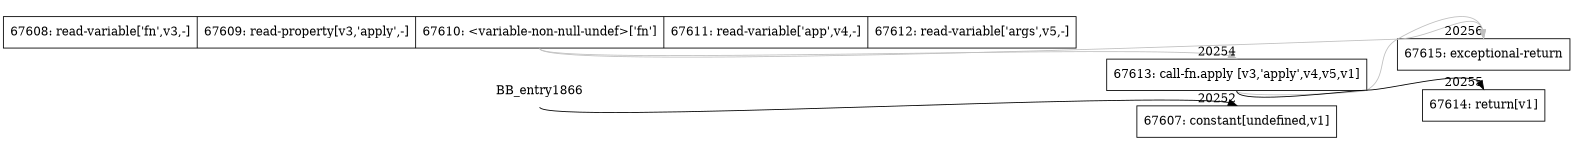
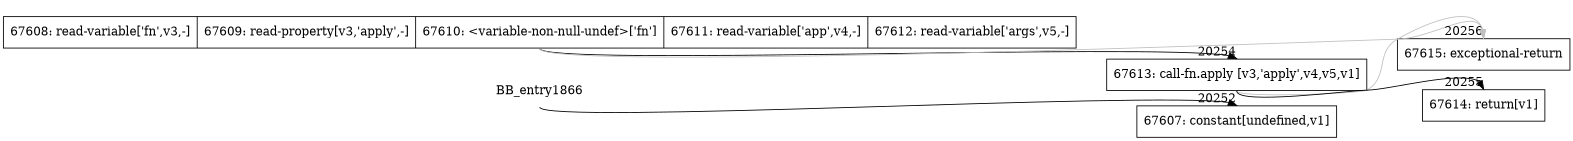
  digraph {
    rankdir=LR
    node [shape=record]
    edge [headport=n tailport=s]
    n1 [label=BB_entry1866 shape=none]
    n2 [label="{67607: constant[undefined,v1]}"]
    n3 [label="{67608: read-variable['fn',v3,-]|67609: read-property[v3,'apply',-]|67610: \<variable-non-null-undef\>['fn']|67611: read-variable['app',v4,-]|67612: read-variable['args',v5,-]}"]
    n4 [label="{67613: call-fn.apply [v3,'apply',v4,v5,v1]}"]
    n5 [label="{67615: exceptional-return}"]
    n6 [label="{67614: return[v1]}"]
    n1 -> n2 [headlabel="    20252"]
-   n3 -> n4 [headlabel="      20254" color=gray]
+   n3 -> n4 [headlabel="      20254"]
    n3 -> n5 [color=gray headlabel="      20256"]
    n4 -> n5 [color=gray]
    n4 -> n6 [headlabel="      20255"]
  }
